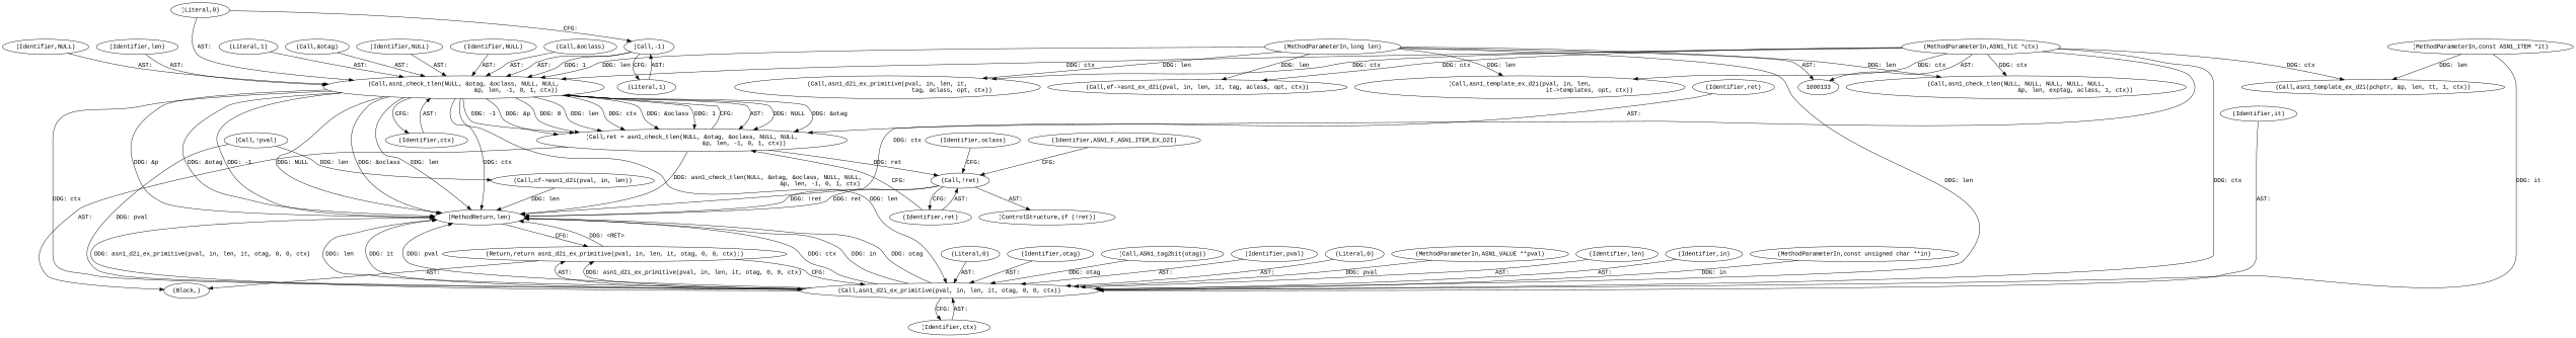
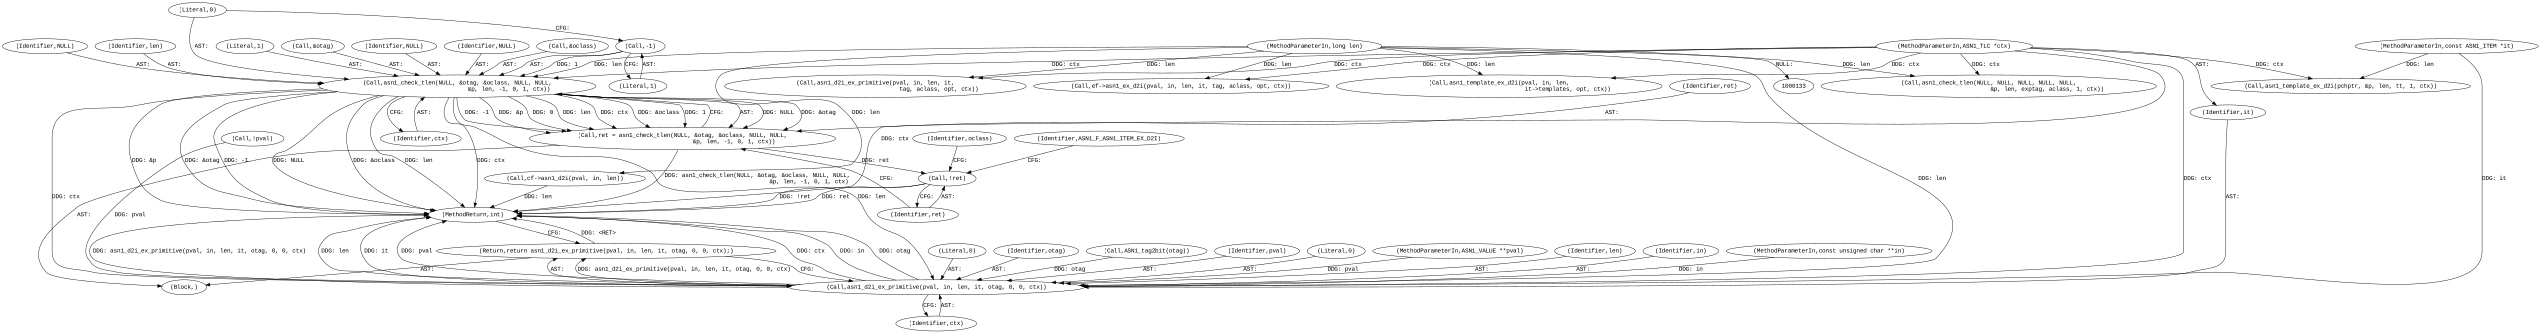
  digraph {
    fontname="Liberation Mono"
    node [fontname="Liberation Mono"]
    edge [fontname="Liberation Mono"]
    n1 [label="(Call,asn1_check_tlen(NULL, &otag, &oclass, NULL, NULL,\n                              &p, len, -1, 0, 1, ctx))"]
    n2 [label="(Call,ret = asn1_check_tlen(NULL, &otag, &oclass, NULL, NULL,\n                              &p, len, -1, 0, 1, ctx))"]
    n3 [label="(Call,asn1_d2i_ex_primitive(pval, in, len, it, otag, 0, 0, ctx))"]
-   n4 [label="(MethodReturn,len)"]
+   n4 [label="(MethodReturn,int)"]
    n5 [label="(Identifier,ctx)"]
    n6 [label="(Call,!ret)"]
    n7 [label="(Block,)"]
    n8 [label="(Return,return asn1_d2i_ex_primitive(pval, in, len, it, otag, 0, 0, ctx);)"]
    n9 [label="(Identifier,ctx)"]
    n10 [label="(MethodParameterIn,long len)"]
    n11 [label="(Call,asn1_d2i_ex_primitive(pval, in, len, it,\n                                     tag, aclass, opt, ctx))"]
    n12 [label="(Call,cf->asn1_d2i(pval, in, len))"]
    n13 [label="(Call,asn1_template_ex_d2i(pval, in, len,\n                                        it->templates, opt, ctx))"]
    n14 [label="(Call,asn1_check_tlen(NULL, NULL, NULL, NULL, NULL,\n                                  &p, len, exptag, aclass, 1, ctx))"]
    n15 [label="(Call,ef->asn1_ex_d2i(pval, in, len, it, tag, aclass, opt, ctx))"]
    1000133
    n17 [label="(Call,asn1_template_ex_d2i(pchptr, &p, len, tt, 1, ctx))"]
    n18 [label="(Call,-1)"]
    n19 [label="(Literal,1)"]
    n20 [label="(MethodParameterIn,ASN1_TLC *ctx)"]
    n21 [label="(Identifier,ret)"]
-   n22 [label="(ControlStructure,if (!ret))"]
    n23 [label="(MethodParameterIn,const ASN1_ITEM *it)"]
    n24 [label="(Identifier,NULL)"]
    n25 [label="(Identifier,it)"]
    n26 [label="(Identifier,len)"]
    n27 [label="(Literal,0)"]
    n28 [label="(Literal,0)"]
    n29 [label="(Identifier,otag)"]
    n30 [label="(Identifier,ret)"]
    n31 [label="(Identifier,ASN1_F_ASN1_ITEM_EX_D2I)"]
    n32 [label="(Literal,1)"]
    n33 [label="(Call,ASN1_tag2bit(otag))"]
    n34 [label="(Call,&otag)"]
    n35 [label="(Identifier,NULL)"]
    n36 [label="(Identifier,pval)"]
    n37 [label="(Literal,0)"]
    n38 [label="(Identifier,NULL)"]
    n39 [label="(Call,&oclass)"]
    n40 [label="(MethodParameterIn,ASN1_VALUE **pval)"]
    n41 [label="(Identifier,len)"]
    n42 [label="(Identifier,in)"]
    n43 [label="(MethodParameterIn,const unsigned char **in)"]
    n44 [label="(Identifier,oclass)"]
    n45 [label="(Call,!pval)"]
    n1 -> n2 [label="AST: "]
    n1 -> n2 [label="DDG: NULL"]
    n1 -> n2 [label="DDG: &otag"]
    n1 -> n2 [label="DDG: -1"]
    n1 -> n2 [label="DDG: &p"]
    n1 -> n2 [label="DDG: 0"]
    n1 -> n2 [label="DDG: len"]
    n1 -> n2 [label="DDG: ctx"]
    n1 -> n2 [label="DDG: &oclass"]
    n1 -> n2 [label="DDG: 1"]
    n1 -> n3 [label="DDG: len"]
    n1 -> n3 [label="DDG: ctx"]
    n1 -> n4 [label="DDG: &oclass"]
    n1 -> n4 [label="DDG: len"]
    n1 -> n4 [label="DDG: &p"]
    n1 -> n4 [label="DDG: -1"]
    n1 -> n4 [label="DDG: NULL"]
    n1 -> n4 [label="DDG: ctx"]
    n1 -> n4 [label="DDG: &otag"]
    n1 -> n5 [label="CFG: "]
    n2 -> n1 [label="CFG: "]
    n2 -> n4 [label="DDG: asn1_check_tlen(NULL, &otag, &oclass, NULL, NULL,\n                              &p, len, -1, 0, 1, ctx)"]
    n2 -> n6 [label="DDG: ret"]
    n2 -> n7 [label="AST: "]
    n3 -> n4 [label="DDG: asn1_d2i_ex_primitive(pval, in, len, it, otag, 0, 0, ctx)"]
    n3 -> n4 [label="DDG: len"]
    n3 -> n4 [label="DDG: it"]
    n3 -> n4 [label="DDG: pval"]
    n3 -> n4 [label="DDG: ctx"]
    n3 -> n4 [label="DDG: in"]
    n3 -> n4 [label="DDG: otag"]
    n3 -> n8 [label="AST: "]
    n3 -> n8 [label="DDG: asn1_d2i_ex_primitive(pval, in, len, it, otag, 0, 0, ctx)"]
    n3 -> n9 [label="CFG: "]
    n4 -> n8 [label="CFG: "]
    n5 -> n1 [label="AST: "]
    n6 -> n4 [label="DDG: ret"]
    n6 -> n4 [label="DDG: !ret"]
    n6 -> n21 [label="CFG: "]
-   n6 -> n22 [label="AST: "]
    n8 -> n3 [label="CFG: "]
    n8 -> n4 [label="DDG: <RET>"]
    n8 -> n7 [label="AST: "]
    n9 -> n3 [label="AST: "]
    n10 -> n1 [label="DDG: len"]
    n10 -> n3 [label="DDG: len"]
    n10 -> n11 [label="DDG: len"]
-   n45 -> n12 [label="DDG: len"]
+   n10 -> n12 [label="DDG: len"]
    n10 -> n13 [label="DDG: len"]
    n10 -> n14 [label="DDG: len"]
    n10 -> n15 [label="DDG: len"]
-   n10 -> 1000133 [label="AST: "]
+   n10 -> 1000133 [label="NULL: "]
    n12 -> n4 [label="DDG: len"]
    n18 -> n1 [label="AST: "]
    n18 -> n1 [label="DDG: 1"]
    n18 -> n19 [label="CFG: "]
    n19 -> n18 [label="AST: "]
    n20 -> n1 [label="DDG: ctx"]
    n20 -> n3 [label="DDG: ctx"]
    n20 -> n4 [label="DDG: ctx"]
    n20 -> n11 [label="DDG: ctx"]
    n20 -> n13 [label="DDG: ctx"]
    n20 -> n14 [label="DDG: ctx"]
    n20 -> n15 [label="DDG: ctx"]
-   n20 -> 1000133 [label="AST: "]
+   n20 -> n25 [label="AST: "]
    n20 -> n17 [label="DDG: ctx"]
    n21 -> n2 [label="CFG: "]
    n21 -> n6 [label="AST: "]
    n23 -> n3 [label="DDG: it"]
    n23 -> n17 [label="DDG: len"]
    n24 -> n1 [label="AST: "]
    n25 -> n3 [label="AST: "]
    n26 -> n1 [label="AST: "]
    n27 -> n3 [label="AST: "]
    n28 -> n1 [label="AST: "]
    n28 -> n18 [label="CFG: "]
    n29 -> n3 [label="AST: "]
    n30 -> n2 [label="AST: "]
    n31 -> n6 [label="CFG: "]
    n32 -> n1 [label="AST: "]
    n33 -> n3 [label="DDG: otag"]
    n34 -> n1 [label="AST: "]
    n35 -> n1 [label="AST: "]
    n36 -> n3 [label="AST: "]
    n37 -> n3 [label="AST: "]
    n38 -> n1 [label="AST: "]
    n39 -> n1 [label="AST: "]
    n40 -> n3 [label="DDG: pval"]
    n41 -> n3 [label="AST: "]
    n42 -> n3 [label="AST: "]
    n43 -> n3 [label="DDG: in"]
    n44 -> n6 [label="CFG: "]
    n45 -> n3 [label="DDG: pval"]
  }
